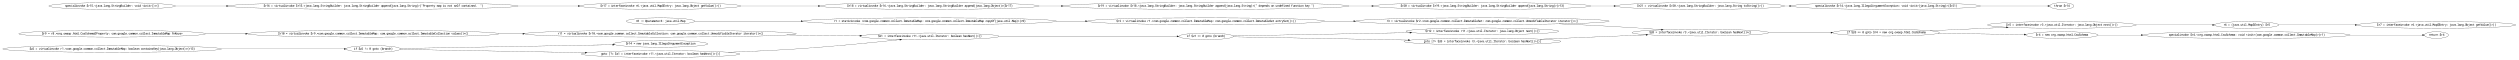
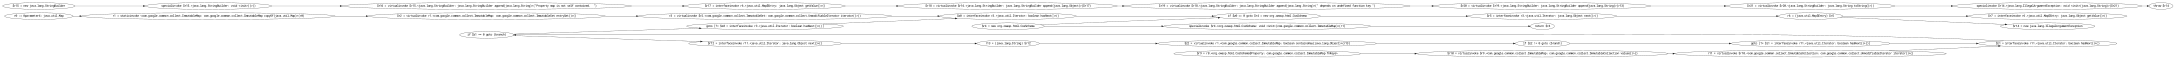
  digraph {
    fontname="Roboto Mono"
    rankdir=LR
    node [fontname="Roboto Mono"]
    edge [fontname="Roboto Mono"]
    n1 [label="r0 := @parameter4: java.util.Map"]
    "r1 = staticinvoke <com.google.common.collect.ImmutableMap: com.google.common.collect.ImmutableMap copyOf(java.util.Map)>(r0)"
    "$r2 = virtualinvoke r1.<com.google.common.collect.ImmutableMap: com.google.common.collect.ImmutableSet entrySet()>()"
    "r3 = virtualinvoke $r2.<com.google.common.collect.ImmutableSet: com.google.common.collect.UnmodifiableIterator iterator()>()"
    "$z0 = interfaceinvoke r3.<java.util.Iterator: boolean hasNext()>()"
    "if $z0 == 0 goto $r4 = new org.owasp.html.CssSchema"
    "$r5 = interfaceinvoke r3.<java.util.Iterator: java.lang.Object next()>()"
    "$r4 = new org.owasp.html.CssSchema"
    "r6 = (java.util.Map$Entry) $r5"
    "specialinvoke $r4.<org.owasp.html.CssSchema: void <init>(com.google.common.collect.ImmutableMap)>(r1)"
    "$r7 = interfaceinvoke r6.<java.util.Map$Entry: java.lang.Object getValue()>()"
    "$r9 = r8.<org.owasp.html.CssSchema$Property: com.google.common.collect.ImmutableMap fnKeys>"
    "$r10 = virtualinvoke $r9.<com.google.common.collect.ImmutableMap: com.google.common.collect.ImmutableCollection values()>()"
    "r11 = virtualinvoke $r10.<com.google.common.collect.ImmutableCollection: com.google.common.collect.UnmodifiableIterator iterator()>()"
    "$z1 = interfaceinvoke r11.<java.util.Iterator: boolean hasNext()>()"
    "if $z1 == 0 goto (branch)"
    "$r12 = interfaceinvoke r11.<java.util.Iterator: java.lang.Object next()>()"
    "goto [?= $z0 = interfaceinvoke r3.<java.util.Iterator: boolean hasNext()>()]"
+   "r13 = (java.lang.String) $r12"
    "$z2 = virtualinvoke r1.<com.google.common.collect.ImmutableMap: boolean containsKey(java.lang.Object)>(r13)"
    "if $z2 != 0 goto (branch)"
    "$r14 = new java.lang.IllegalArgumentException"
    "goto [?= $z1 = interfaceinvoke r11.<java.util.Iterator: boolean hasNext()>()]"
+   "$r15 = new java.lang.StringBuilder"
    "specialinvoke $r15.<java.lang.StringBuilder: void <init>()>()"
    "$r16 = virtualinvoke $r15.<java.lang.StringBuilder: java.lang.StringBuilder append(java.lang.String)>(\"Property map is not self contained.  \")"
    "$r17 = interfaceinvoke r6.<java.util.Map$Entry: java.lang.Object getValue()>()"
    "$r18 = virtualinvoke $r16.<java.lang.StringBuilder: java.lang.StringBuilder append(java.lang.Object)>($r17)"
    "$r19 = virtualinvoke $r18.<java.lang.StringBuilder: java.lang.StringBuilder append(java.lang.String)>(\" depends on undefined function key \")"
    "$r20 = virtualinvoke $r19.<java.lang.StringBuilder: java.lang.StringBuilder append(java.lang.String)>(r13)"
    "$r21 = virtualinvoke $r20.<java.lang.StringBuilder: java.lang.String toString()>()"
    "specialinvoke $r14.<java.lang.IllegalArgumentException: void <init>(java.lang.String)>($r21)"
    "throw $r14"
    "return $r4"
    n1 -> "r1 = staticinvoke <com.google.common.collect.ImmutableMap: com.google.common.collect.ImmutableMap copyOf(java.util.Map)>(r0)"
    "r1 = staticinvoke <com.google.common.collect.ImmutableMap: com.google.common.collect.ImmutableMap copyOf(java.util.Map)>(r0)" -> "$r2 = virtualinvoke r1.<com.google.common.collect.ImmutableMap: com.google.common.collect.ImmutableSet entrySet()>()"
    "$r2 = virtualinvoke r1.<com.google.common.collect.ImmutableMap: com.google.common.collect.ImmutableSet entrySet()>()" -> "r3 = virtualinvoke $r2.<com.google.common.collect.ImmutableSet: com.google.common.collect.UnmodifiableIterator iterator()>()"
    "r3 = virtualinvoke $r2.<com.google.common.collect.ImmutableSet: com.google.common.collect.UnmodifiableIterator iterator()>()" -> "$z0 = interfaceinvoke r3.<java.util.Iterator: boolean hasNext()>()"
    "$z0 = interfaceinvoke r3.<java.util.Iterator: boolean hasNext()>()" -> "if $z0 == 0 goto $r4 = new org.owasp.html.CssSchema"
    "if $z0 == 0 goto $r4 = new org.owasp.html.CssSchema" -> "$r5 = interfaceinvoke r3.<java.util.Iterator: java.lang.Object next()>()"
-   "if $z0 == 0 goto $r4 = new org.owasp.html.CssSchema" -> "$r4 = new org.owasp.html.CssSchema"
+   "$r4 = new org.owasp.html.CssSchema" -> "if $z0 == 0 goto $r4 = new org.owasp.html.CssSchema"
    "$r5 = interfaceinvoke r3.<java.util.Iterator: java.lang.Object next()>()" -> "r6 = (java.util.Map$Entry) $r5"
    "$r4 = new org.owasp.html.CssSchema" -> "specialinvoke $r4.<org.owasp.html.CssSchema: void <init>(com.google.common.collect.ImmutableMap)>(r1)"
    "r6 = (java.util.Map$Entry) $r5" -> "$r7 = interfaceinvoke r6.<java.util.Map$Entry: java.lang.Object getValue()>()"
    "specialinvoke $r4.<org.owasp.html.CssSchema: void <init>(com.google.common.collect.ImmutableMap)>(r1)" -> "return $r4"
    "$r9 = r8.<org.owasp.html.CssSchema$Property: com.google.common.collect.ImmutableMap fnKeys>" -> "$r10 = virtualinvoke $r9.<com.google.common.collect.ImmutableMap: com.google.common.collect.ImmutableCollection values()>()"
    "$r10 = virtualinvoke $r9.<com.google.common.collect.ImmutableMap: com.google.common.collect.ImmutableCollection values()>()" -> "r11 = virtualinvoke $r10.<com.google.common.collect.ImmutableCollection: com.google.common.collect.UnmodifiableIterator iterator()>()"
    "r11 = virtualinvoke $r10.<com.google.common.collect.ImmutableCollection: com.google.common.collect.UnmodifiableIterator iterator()>()" -> "$z1 = interfaceinvoke r11.<java.util.Iterator: boolean hasNext()>()"
    "$z1 = interfaceinvoke r11.<java.util.Iterator: boolean hasNext()>()" -> "if $z1 == 0 goto (branch)"
    "if $z1 == 0 goto (branch)" -> "$r12 = interfaceinvoke r11.<java.util.Iterator: java.lang.Object next()>()"
    "if $z1 == 0 goto (branch)" -> "goto [?= $z0 = interfaceinvoke r3.<java.util.Iterator: boolean hasNext()>()]"
+   "$r12 = interfaceinvoke r11.<java.util.Iterator: java.lang.Object next()>()" -> "r13 = (java.lang.String) $r12"
    "goto [?= $z0 = interfaceinvoke r3.<java.util.Iterator: boolean hasNext()>()]" -> "$z0 = interfaceinvoke r3.<java.util.Iterator: boolean hasNext()>()"
+   "r13 = (java.lang.String) $r12" -> "$z2 = virtualinvoke r1.<com.google.common.collect.ImmutableMap: boolean containsKey(java.lang.Object)>(r13)"
    "$z2 = virtualinvoke r1.<com.google.common.collect.ImmutableMap: boolean containsKey(java.lang.Object)>(r13)" -> "if $z2 != 0 goto (branch)"
-   "if $z2 != 0 goto (branch)" -> "$r14 = new java.lang.IllegalArgumentException"
+   "r6 = (java.util.Map$Entry) $r5" -> "$r14 = new java.lang.IllegalArgumentException"
    "if $z2 != 0 goto (branch)" -> "goto [?= $z1 = interfaceinvoke r11.<java.util.Iterator: boolean hasNext()>()]"
    "goto [?= $z1 = interfaceinvoke r11.<java.util.Iterator: boolean hasNext()>()]" -> "$z1 = interfaceinvoke r11.<java.util.Iterator: boolean hasNext()>()"
+   "$r15 = new java.lang.StringBuilder" -> "specialinvoke $r15.<java.lang.StringBuilder: void <init>()>()"
    "specialinvoke $r15.<java.lang.StringBuilder: void <init>()>()" -> "$r16 = virtualinvoke $r15.<java.lang.StringBuilder: java.lang.StringBuilder append(java.lang.String)>(\"Property map is not self contained.  \")"
    "$r16 = virtualinvoke $r15.<java.lang.StringBuilder: java.lang.StringBuilder append(java.lang.String)>(\"Property map is not self contained.  \")" -> "$r17 = interfaceinvoke r6.<java.util.Map$Entry: java.lang.Object getValue()>()"
    "$r17 = interfaceinvoke r6.<java.util.Map$Entry: java.lang.Object getValue()>()" -> "$r18 = virtualinvoke $r16.<java.lang.StringBuilder: java.lang.StringBuilder append(java.lang.Object)>($r17)"
    "$r18 = virtualinvoke $r16.<java.lang.StringBuilder: java.lang.StringBuilder append(java.lang.Object)>($r17)" -> "$r19 = virtualinvoke $r18.<java.lang.StringBuilder: java.lang.StringBuilder append(java.lang.String)>(\" depends on undefined function key \")"
    "$r19 = virtualinvoke $r18.<java.lang.StringBuilder: java.lang.StringBuilder append(java.lang.String)>(\" depends on undefined function key \")" -> "$r20 = virtualinvoke $r19.<java.lang.StringBuilder: java.lang.StringBuilder append(java.lang.String)>(r13)"
    "$r20 = virtualinvoke $r19.<java.lang.StringBuilder: java.lang.StringBuilder append(java.lang.String)>(r13)" -> "$r21 = virtualinvoke $r20.<java.lang.StringBuilder: java.lang.String toString()>()"
    "$r21 = virtualinvoke $r20.<java.lang.StringBuilder: java.lang.String toString()>()" -> "specialinvoke $r14.<java.lang.IllegalArgumentException: void <init>(java.lang.String)>($r21)"
    "specialinvoke $r14.<java.lang.IllegalArgumentException: void <init>(java.lang.String)>($r21)" -> "throw $r14"
  }
